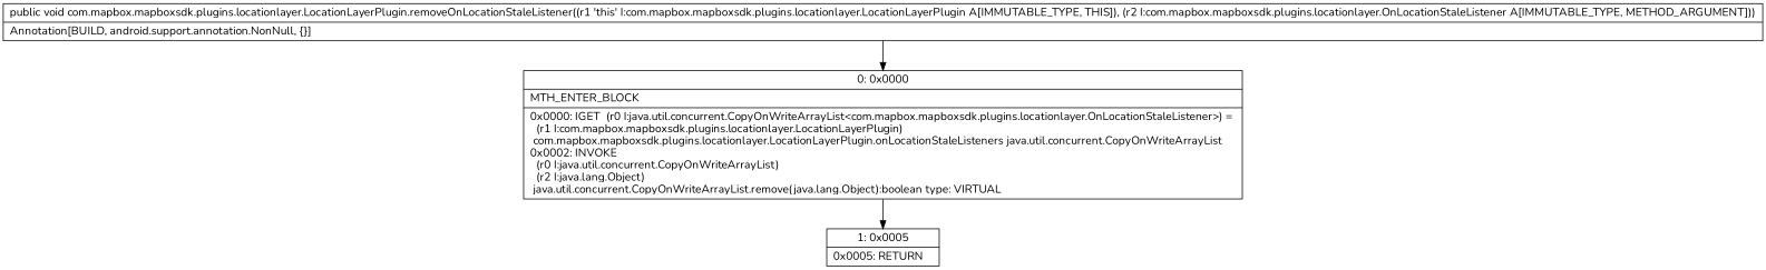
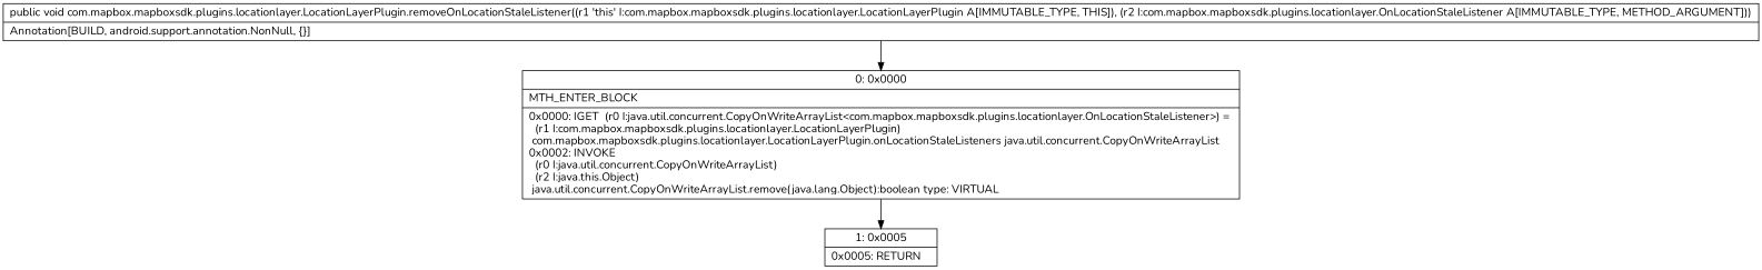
  digraph {
    fontname=Nunito
    node [shape=record fontname=Nunito]
    edge [fontname=Nunito]
-   n1 [label="{0\:\ 0x0000|MTH_ENTER_BLOCK\l|0x0000: IGET  (r0 I:java.util.concurrent.CopyOnWriteArrayList\<com.mapbox.mapboxsdk.plugins.locationlayer.OnLocationStaleListener\>) = \l  (r1 I:com.mapbox.mapboxsdk.plugins.locationlayer.LocationLayerPlugin)\l com.mapbox.mapboxsdk.plugins.locationlayer.LocationLayerPlugin.onLocationStaleListeners java.util.concurrent.CopyOnWriteArrayList \l0x0002: INVOKE  \l  (r0 I:java.util.concurrent.CopyOnWriteArrayList)\l  (r2 I:java.lang.Object)\l java.util.concurrent.CopyOnWriteArrayList.remove(java.lang.Object):boolean type: VIRTUAL \l}"]
+   n1 [label="{0\:\ 0x0000|MTH_ENTER_BLOCK\l|0x0000: IGET  (r0 I:java.util.concurrent.CopyOnWriteArrayList\<com.mapbox.mapboxsdk.plugins.locationlayer.OnLocationStaleListener\>) = \l  (r1 I:com.mapbox.mapboxsdk.plugins.locationlayer.LocationLayerPlugin)\l com.mapbox.mapboxsdk.plugins.locationlayer.LocationLayerPlugin.onLocationStaleListeners java.util.concurrent.CopyOnWriteArrayList \l0x0002: INVOKE  \l  (r0 I:java.util.concurrent.CopyOnWriteArrayList)\l  (r2 I:java.this.Object)\l java.util.concurrent.CopyOnWriteArrayList.remove(java.lang.Object):boolean type: VIRTUAL \l}"]
    n2 [label="{1\:\ 0x0005|0x0005: RETURN   \l}"]
    n3 [label="{public void com.mapbox.mapboxsdk.plugins.locationlayer.LocationLayerPlugin.removeOnLocationStaleListener((r1 'this' I:com.mapbox.mapboxsdk.plugins.locationlayer.LocationLayerPlugin A[IMMUTABLE_TYPE, THIS]), (r2 I:com.mapbox.mapboxsdk.plugins.locationlayer.OnLocationStaleListener A[IMMUTABLE_TYPE, METHOD_ARGUMENT]))  | Annotation[BUILD, android.support.annotation.NonNull, \{\}]\l}"]
    n1 -> n2
    n3 -> n1
  }
